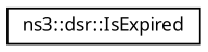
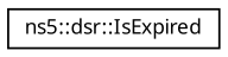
  digraph {
    rankdir=LR
    fontname="Noto Sans"
-   n1 [color=black fillcolor=white fontname="Noto Sans" fontsize=10 height=0.2 label="ns3::dsr::IsExpired" shape=record style=filled width=0.4]
+   n1 [color=black fillcolor=white fontname="Noto Sans" fontsize=10 height=0.2 label="ns5::dsr::IsExpired" shape=record style=filled width=0.4]
  }
